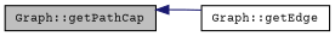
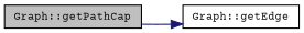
  digraph {
    rankdir=LR
    fontname="Courier Prime"
    node [color=black fontname="Courier Prime" fontsize=10 shape=record style=filled]
    n1 [fillcolor=grey75 fontcolor=black height=0.2 label="Graph::getPathCap" width=0.4]
    n2 [fillcolor=white height=0.2 label="Graph::getEdge" width=0.4]
-   n2 -> n1 [color=midnightblue fontname="Courier Prime" fontsize=10 labelfontname=Helvetica labelfontsize=10 style=solid]
+   n1 -> n2 [color=midnightblue fontname="Courier Prime" fontsize=10 labelfontname=Helvetica labelfontsize=10 style=solid]
  }
